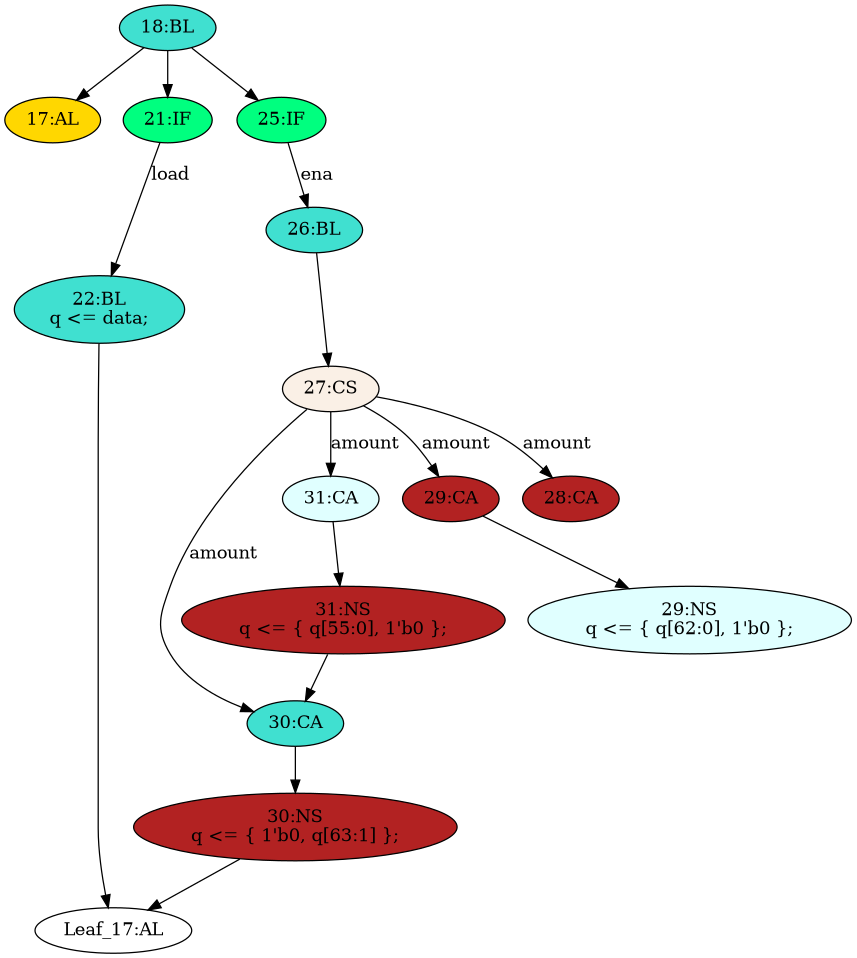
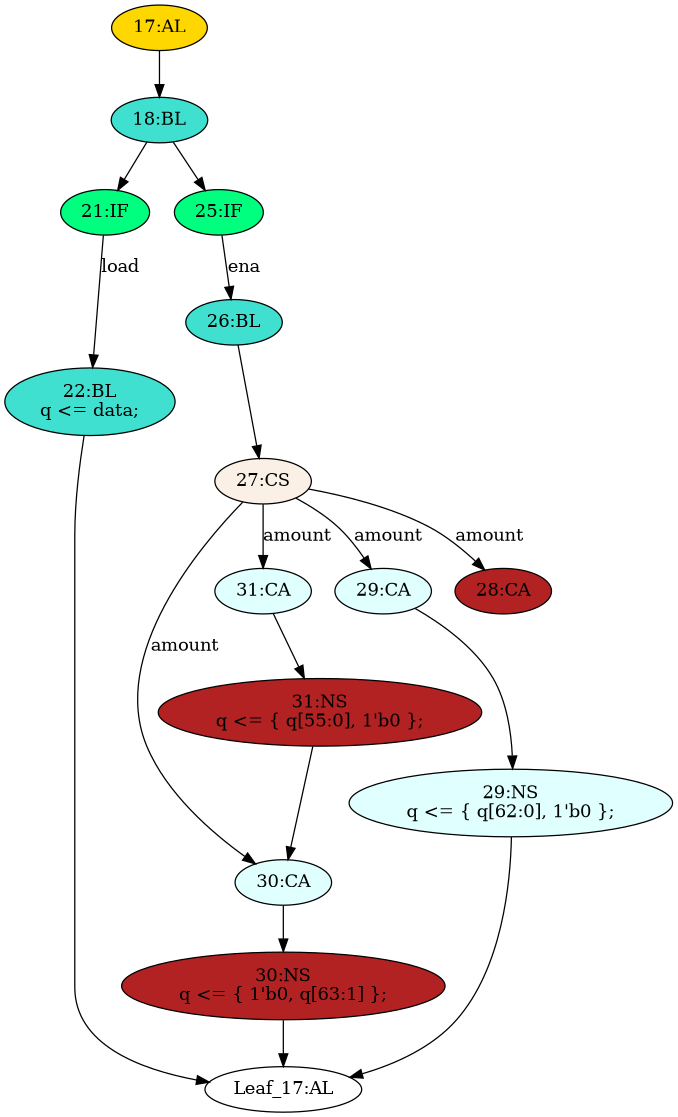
  strict digraph {
    node [fillcolor=lightcyan statements="[]" style=filled typ=Case]
    edge [cond="[]" lineno=None]
    n1 [ast="<pyverilog.vparser.ast.Always object at 0x7efe34d3f710>" clk_sens=True fillcolor=gold label="17:AL" sens="['clk']" typ=Always use_var="['load', 'q', 'amount', 'data', 'ena']"]
    n2 [ast="<pyverilog.vparser.ast.Block object at 0x7efe34d3f8d0>" fillcolor=turquoise label="18:BL" typ=Block]
    n3 [ast="<pyverilog.vparser.ast.IfStatement object at 0x7efe34d3f910>" fillcolor=springgreen label="21:IF" typ=IfStatement]
    n4 [ast="<pyverilog.vparser.ast.IfStatement object at 0x7efe34d3fbd0>" fillcolor=springgreen label="25:IF" typ=IfStatement]
    n5 [ast="<pyverilog.vparser.ast.Block object at 0x7efe34d3f9d0>" fillcolor=turquoise label="22:BL\nq <= data;" statements="[<pyverilog.vparser.ast.NonblockingSubstitution object at 0x7efe34d3fa10>]" typ=Block]
    n6 [ast="<pyverilog.vparser.ast.Block object at 0x7efe34d3fc10>" fillcolor=turquoise label="26:BL" typ=Block]
-   n7 [ast="<pyverilog.vparser.ast.Case object at 0x7efe345cb250>" fillcolor=turquoise label="30:CA"]
+   n7 [ast="<pyverilog.vparser.ast.Case object at 0x7efe345cb250>" label="30:CA"]
    n8 [ast="<pyverilog.vparser.ast.NonblockingSubstitution object at 0x7efe345cb2d0>" fillcolor=firebrick label="30:NS\nq <= { 1'b0, q[63:1] };" statements="[<pyverilog.vparser.ast.NonblockingSubstitution object at 0x7efe345cb2d0>]" typ=NonblockingSubstitution]
    n9 [def_var="['q']" label="Leaf_17:AL" fillcolor="" statements="" style="" typ=""]
    n10 [ast="<pyverilog.vparser.ast.Case object at 0x7efe345cb590>" label="31:CA"]
    n11 [ast="<pyverilog.vparser.ast.NonblockingSubstitution object at 0x7efe345cb610>" fillcolor=firebrick label="31:NS\nq <= { q[55:0], 1'b0 };" statements="[<pyverilog.vparser.ast.NonblockingSubstitution object at 0x7efe345cb610>]" typ=NonblockingSubstitution]
    n12 [ast="<pyverilog.vparser.ast.CaseStatement object at 0x7efe34d3fc50>" fillcolor=linen label="27:CS" typ=CaseStatement]
-   n13 [ast="<pyverilog.vparser.ast.Case object at 0x7efe34d3ff10>" fillcolor=firebrick label="29:CA"]
+   n13 [ast="<pyverilog.vparser.ast.Case object at 0x7efe34d3ff10>" label="29:CA"]
    n14 [ast="<pyverilog.vparser.ast.Case object at 0x7efe34d3fd10>" fillcolor=firebrick label="28:CA"]
    n15 [ast="<pyverilog.vparser.ast.NonblockingSubstitution object at 0x7efe34d3ff90>" label="29:NS\nq <= { q[62:0], 1'b0 };" statements="[<pyverilog.vparser.ast.NonblockingSubstitution object at 0x7efe34d3ff90>]" typ=NonblockingSubstitution]
-   n2 -> n1
+   n1 -> n2
    n2 -> n3
    n2 -> n4
    n3 -> n5 [cond="['load']" label=load lineno=21]
    n4 -> n6 [cond="['ena']" label=ena lineno=25]
    n5 -> n9
    n6 -> n12
    n7 -> n8
    n8 -> n9
    n10 -> n11
    n11 -> n7
    n12 -> n7 [cond="['amount']" label=amount lineno=27]
    n12 -> n10 [cond="['amount']" label=amount lineno=27]
    n12 -> n13 [cond="['amount']" label=amount lineno=27]
    n12 -> n14 [cond="['amount']" label=amount lineno=27]
    n13 -> n15
+   n15 -> n9
  }
